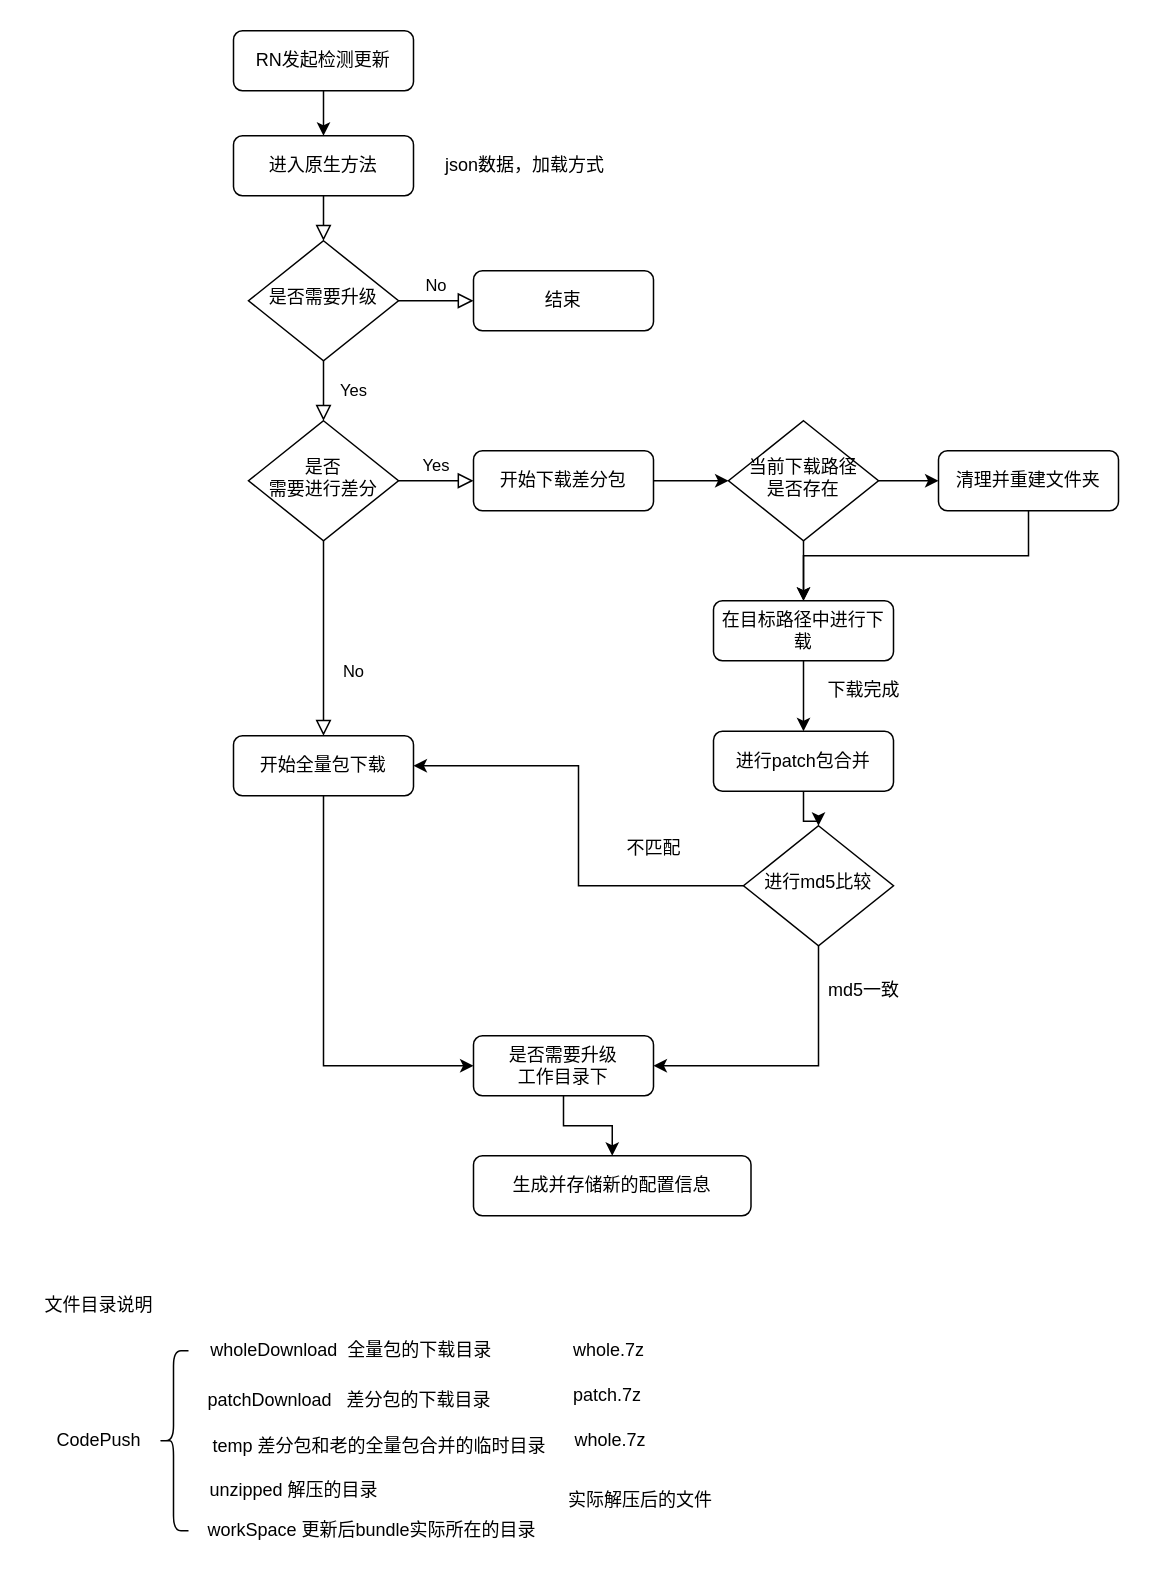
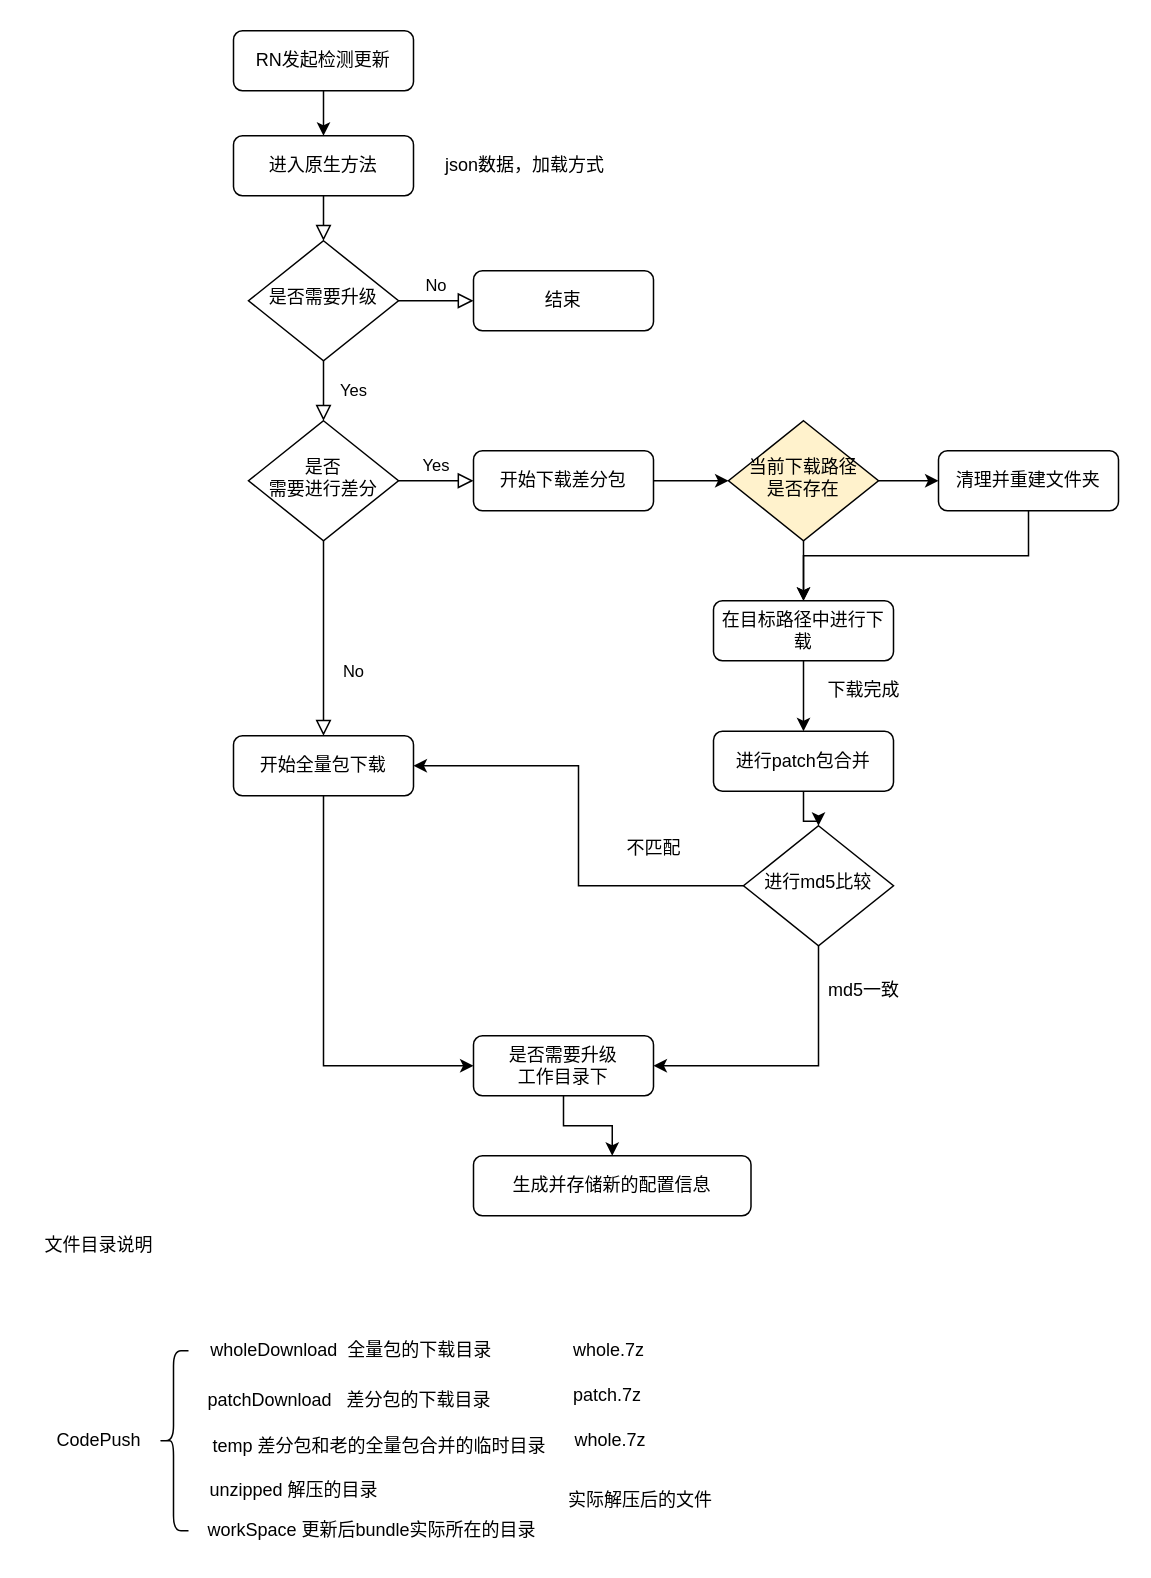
  <mxCell id="0" />
  <mxCell id="1" parent="0" />
  <mxCell id="2" value="" style="rounded=0;html=1;jettySize=auto;orthogonalLoop=1;fontSize=11;endArrow=block;endFill=0;endSize=8;strokeWidth=1;shadow=0;labelBackgroundColor=none;edgeStyle=orthogonalEdgeStyle;" parent="1" source="3" target="6" edge="1"><mxGeometry relative="1" as="geometry" /></mxCell>
  <mxCell id="3" value="进入原生方法" style="rounded=1;whiteSpace=wrap;html=1;fontSize=12;glass=0;strokeWidth=1;shadow=0;" parent="1" vertex="1"><mxGeometry x="155" y="90" width="120" height="40" as="geometry" /></mxCell>
  <mxCell id="4" value="Yes" style="rounded=0;html=1;jettySize=auto;orthogonalLoop=1;fontSize=11;endArrow=block;endFill=0;endSize=8;strokeWidth=1;shadow=0;labelBackgroundColor=none;edgeStyle=orthogonalEdgeStyle;" parent="1" source="6" target="10" edge="1"><mxGeometry y="20" relative="1" as="geometry"><mxPoint as="offset" /></mxGeometry></mxCell>
  <mxCell id="5" value="No" style="edgeStyle=orthogonalEdgeStyle;rounded=0;html=1;jettySize=auto;orthogonalLoop=1;fontSize=11;endArrow=block;endFill=0;endSize=8;strokeWidth=1;shadow=0;labelBackgroundColor=none;" parent="1" source="6" target="7" edge="1"><mxGeometry y="10" relative="1" as="geometry"><mxPoint as="offset" /></mxGeometry></mxCell>
  <mxCell id="6" value="是否需要升级" style="rhombus;whiteSpace=wrap;html=1;shadow=0;fontFamily=Helvetica;fontSize=12;align=center;strokeWidth=1;spacing=6;spacingTop=-4;" parent="1" vertex="1"><mxGeometry x="165" y="160" width="100" height="80" as="geometry" /></mxCell>
  <mxCell id="7" value="结束" style="rounded=1;whiteSpace=wrap;html=1;fontSize=12;glass=0;strokeWidth=1;shadow=0;" parent="1" vertex="1"><mxGeometry x="315" y="180" width="120" height="40" as="geometry" /></mxCell>
  <mxCell id="8" value="No" style="rounded=0;html=1;jettySize=auto;orthogonalLoop=1;fontSize=11;endArrow=block;endFill=0;endSize=8;strokeWidth=1;shadow=0;labelBackgroundColor=none;edgeStyle=orthogonalEdgeStyle;" parent="1" source="10" target="12" edge="1"><mxGeometry x="0.333" y="20" relative="1" as="geometry"><mxPoint as="offset" /></mxGeometry></mxCell>
  <mxCell id="9" value="Yes" style="edgeStyle=orthogonalEdgeStyle;rounded=0;html=1;jettySize=auto;orthogonalLoop=1;fontSize=11;endArrow=block;endFill=0;endSize=8;strokeWidth=1;shadow=0;labelBackgroundColor=none;" parent="1" source="10" target="14" edge="1"><mxGeometry y="10" relative="1" as="geometry"><mxPoint as="offset" /></mxGeometry></mxCell>
  <mxCell id="10" value="是否&lt;br&gt;需要进行差分" style="rhombus;whiteSpace=wrap;html=1;shadow=0;fontFamily=Helvetica;fontSize=12;align=center;strokeWidth=1;spacing=6;spacingTop=-4;" parent="1" vertex="1"><mxGeometry x="165" y="280" width="100" height="80" as="geometry" /></mxCell>
  <mxCell id="11" style="edgeStyle=orthogonalEdgeStyle;rounded=0;orthogonalLoop=1;jettySize=auto;html=1;exitX=0.5;exitY=1;exitDx=0;exitDy=0;entryX=0;entryY=0.5;entryDx=0;entryDy=0;" parent="1" source="12" target="33" edge="1"><mxGeometry relative="1" as="geometry" /></mxCell>
  <mxCell id="12" value="开始全量包下载" style="rounded=1;whiteSpace=wrap;html=1;fontSize=12;glass=0;strokeWidth=1;shadow=0;" parent="1" vertex="1"><mxGeometry x="155" y="490" width="120" height="40" as="geometry" /></mxCell>
  <mxCell id="13" style="edgeStyle=orthogonalEdgeStyle;rounded=0;orthogonalLoop=1;jettySize=auto;html=1;exitX=1;exitY=0.5;exitDx=0;exitDy=0;entryX=0;entryY=0.5;entryDx=0;entryDy=0;" parent="1" source="14" target="26" edge="1"><mxGeometry relative="1" as="geometry" /></mxCell>
  <mxCell id="14" value="开始下载差分包" style="rounded=1;whiteSpace=wrap;html=1;fontSize=12;glass=0;strokeWidth=1;shadow=0;" parent="1" vertex="1"><mxGeometry x="315" y="300" width="120" height="40" as="geometry" /></mxCell>
  <mxCell id="15" style="edgeStyle=orthogonalEdgeStyle;rounded=0;orthogonalLoop=1;jettySize=auto;html=1;exitX=0.5;exitY=1;exitDx=0;exitDy=0;entryX=0.5;entryY=0;entryDx=0;entryDy=0;" parent="1" source="16" target="3" edge="1"><mxGeometry relative="1" as="geometry" /></mxCell>
  <mxCell id="16" value="RN发起检测更新" style="rounded=1;whiteSpace=wrap;html=1;fontSize=12;glass=0;strokeWidth=1;shadow=0;" parent="1" vertex="1"><mxGeometry x="155" y="20" width="120" height="40" as="geometry" /></mxCell>
  <mxCell id="17" value="json数据，加载方式" style="text;html=1;align=center;verticalAlign=middle;resizable=0;points=[];autosize=1;strokeColor=none;fillColor=none;" parent="1" vertex="1"><mxGeometry x="289" y="100" width="120" height="20" as="geometry" /></mxCell>
  <mxCell id="18" style="edgeStyle=orthogonalEdgeStyle;rounded=0;orthogonalLoop=1;jettySize=auto;html=1;exitX=0.5;exitY=1;exitDx=0;exitDy=0;" parent="1" source="19" target="23" edge="1"><mxGeometry relative="1" as="geometry" /></mxCell>
  <mxCell id="19" value="清理并重建文件夹" style="rounded=1;whiteSpace=wrap;html=1;fontSize=12;glass=0;strokeWidth=1;shadow=0;" parent="1" vertex="1"><mxGeometry x="625" y="300" width="120" height="40" as="geometry" /></mxCell>
  <mxCell id="20" value="" style="edgeStyle=orthogonalEdgeStyle;rounded=0;orthogonalLoop=1;jettySize=auto;html=1;" parent="1" source="21" target="30" edge="1"><mxGeometry relative="1" as="geometry" /></mxCell>
  <mxCell id="21" value="进行patch包合并" style="rounded=1;whiteSpace=wrap;html=1;fontSize=12;glass=0;strokeWidth=1;shadow=0;" parent="1" vertex="1"><mxGeometry x="475" y="487" width="120" height="40" as="geometry" /></mxCell>
  <mxCell id="22" style="edgeStyle=orthogonalEdgeStyle;rounded=0;orthogonalLoop=1;jettySize=auto;html=1;exitX=0.5;exitY=1;exitDx=0;exitDy=0;entryX=0.5;entryY=0;entryDx=0;entryDy=0;" parent="1" source="23" target="21" edge="1"><mxGeometry relative="1" as="geometry" /></mxCell>
  <mxCell id="23" value="在目标路径中进行下载" style="rounded=1;whiteSpace=wrap;html=1;fontSize=12;glass=0;strokeWidth=1;shadow=0;" parent="1" vertex="1"><mxGeometry x="475" y="400" width="120" height="40" as="geometry" /></mxCell>
  <mxCell id="24" style="edgeStyle=orthogonalEdgeStyle;rounded=0;orthogonalLoop=1;jettySize=auto;html=1;exitX=1;exitY=0.5;exitDx=0;exitDy=0;entryX=0;entryY=0.5;entryDx=0;entryDy=0;" parent="1" source="26" target="19" edge="1"><mxGeometry relative="1" as="geometry" /></mxCell>
  <mxCell id="25" style="edgeStyle=orthogonalEdgeStyle;rounded=0;orthogonalLoop=1;jettySize=auto;html=1;exitX=0.5;exitY=1;exitDx=0;exitDy=0;" parent="1" source="26" target="23" edge="1"><mxGeometry relative="1" as="geometry" /></mxCell>
- <mxCell id="26" value="当前下载路径&lt;br&gt;是否存在" style="rhombus;whiteSpace=wrap;html=1;shadow=0;fontFamily=Helvetica;fontSize=12;align=center;strokeWidth=1;spacing=6;spacingTop=-4;" parent="1" vertex="1"><mxGeometry x="485" y="280" width="100" height="80" as="geometry" /></mxCell>
+ <mxCell id="26" value="当前下载路径&lt;br&gt;是否存在" style="rhombus;whiteSpace=wrap;html=1;shadow=0;fontFamily=Helvetica;fontSize=12;align=center;strokeWidth=1;spacing=6;spacingTop=-4;fillColor=#fff2cc;" parent="1" vertex="1"><mxGeometry x="485" y="280" width="100" height="80" as="geometry" /></mxCell>
  <mxCell id="27" value="下载完成" style="text;html=1;align=center;verticalAlign=middle;resizable=0;points=[];autosize=1;strokeColor=none;fillColor=none;" parent="1" vertex="1"><mxGeometry x="545" y="450" width="60" height="20" as="geometry" /></mxCell>
  <mxCell id="28" style="edgeStyle=orthogonalEdgeStyle;rounded=0;orthogonalLoop=1;jettySize=auto;html=1;exitX=0;exitY=0.5;exitDx=0;exitDy=0;entryX=1;entryY=0.5;entryDx=0;entryDy=0;" parent="1" source="30" target="12" edge="1"><mxGeometry relative="1" as="geometry" /></mxCell>
  <mxCell id="29" style="edgeStyle=orthogonalEdgeStyle;rounded=0;orthogonalLoop=1;jettySize=auto;html=1;exitX=0.5;exitY=1;exitDx=0;exitDy=0;entryX=1;entryY=0.5;entryDx=0;entryDy=0;" parent="1" source="30" target="33" edge="1"><mxGeometry relative="1" as="geometry" /></mxCell>
  <mxCell id="30" value="进行md5比较" style="rhombus;whiteSpace=wrap;html=1;shadow=0;fontFamily=Helvetica;fontSize=12;align=center;strokeWidth=1;spacing=6;spacingTop=-4;" parent="1" vertex="1"><mxGeometry x="495" y="550" width="100" height="80" as="geometry" /></mxCell>
  <mxCell id="31" value="不匹配" style="text;html=1;align=center;verticalAlign=middle;resizable=0;points=[];autosize=1;strokeColor=none;fillColor=none;" parent="1" vertex="1"><mxGeometry x="410" y="555" width="50" height="20" as="geometry" /></mxCell>
  <mxCell id="32" style="edgeStyle=orthogonalEdgeStyle;rounded=0;orthogonalLoop=1;jettySize=auto;html=1;exitX=0.5;exitY=1;exitDx=0;exitDy=0;entryX=0.5;entryY=0;entryDx=0;entryDy=0;" parent="1" source="33" target="35" edge="1"><mxGeometry relative="1" as="geometry" /></mxCell>
  <mxCell id="33" value="是否需要升级&lt;br&gt;工作目录下" style="rounded=1;whiteSpace=wrap;html=1;fontSize=12;glass=0;strokeWidth=1;shadow=0;" parent="1" vertex="1"><mxGeometry x="315" y="690" width="120" height="40" as="geometry" /></mxCell>
  <mxCell id="34" value="md5一致" style="text;html=1;align=center;verticalAlign=middle;resizable=0;points=[];autosize=1;strokeColor=none;fillColor=none;" parent="1" vertex="1"><mxGeometry x="545" y="650" width="60" height="20" as="geometry" /></mxCell>
  <mxCell id="35" value="生成并存储新的配置信息" style="rounded=1;whiteSpace=wrap;html=1;fontSize=12;glass=0;strokeWidth=1;shadow=0;" parent="1" vertex="1"><mxGeometry x="315" y="770" width="185" height="40" as="geometry" /></mxCell>
  <mxCell id="36" value="" style="shape=curlyBracket;whiteSpace=wrap;html=1;rounded=1;size=0.5;" parent="1" vertex="1"><mxGeometry x="105" y="900" width="20" height="120" as="geometry" /></mxCell>
  <mxCell id="37" value="CodePush" style="text;html=1;align=center;verticalAlign=middle;resizable=0;points=[];autosize=1;strokeColor=none;fillColor=none;" parent="1" vertex="1"><mxGeometry x="30" y="950" width="70" height="20" as="geometry" /></mxCell>
- <mxCell id="38" value="文件目录说明" style="text;html=1;align=center;verticalAlign=middle;resizable=0;points=[];autosize=1;strokeColor=none;fillColor=none;" parent="1" vertex="1"><mxGeometry x="20" y="860" width="90" height="20" as="geometry" /></mxCell>
+ <mxCell id="38" value="文件目录说明" style="text;html=1;align=center;verticalAlign=middle;resizable=0;points=[];autosize=1;strokeColor=none;fillColor=none;" parent="1" vertex="1"><mxGeometry x="20" y="820" width="90" height="20" as="geometry" /></mxCell>
  <mxCell id="39" value="wholeDownload&amp;nbsp; 全量包的下载目录" style="text;html=1;align=left;verticalAlign=middle;resizable=0;points=[];autosize=1;strokeColor=none;fillColor=none;" parent="1" vertex="1"><mxGeometry x="138" y="890" width="200" height="20" as="geometry" /></mxCell>
  <mxCell id="40" value="patchDownload&amp;nbsp; &amp;nbsp;差分包的下载目录" style="text;html=1;align=center;verticalAlign=middle;resizable=0;points=[];autosize=1;strokeColor=none;fillColor=none;" parent="1" vertex="1"><mxGeometry x="132" y="923" width="200" height="20" as="geometry" /></mxCell>
  <mxCell id="41" value="temp 差分包和老的全量包合并的临时目录" style="text;html=1;align=center;verticalAlign=middle;resizable=0;points=[];autosize=1;strokeColor=none;fillColor=none;" parent="1" vertex="1"><mxGeometry x="132" y="954" width="240" height="20" as="geometry" /></mxCell>
  <mxCell id="42" value="unzipped 解压的目录" style="text;html=1;align=center;verticalAlign=middle;resizable=0;points=[];autosize=1;strokeColor=none;fillColor=none;" parent="1" vertex="1"><mxGeometry x="130" y="983" width="130" height="20" as="geometry" /></mxCell>
  <mxCell id="43" value="workSpace 更新后bundle实际所在的目录" style="text;html=1;align=center;verticalAlign=middle;resizable=0;points=[];autosize=1;strokeColor=none;fillColor=none;" parent="1" vertex="1"><mxGeometry x="132" y="1010" width="230" height="20" as="geometry" /></mxCell>
  <mxCell id="44" value="whole.7z" style="text;html=1;align=center;verticalAlign=middle;resizable=0;points=[];autosize=1;strokeColor=none;fillColor=none;" parent="1" vertex="1"><mxGeometry x="375" y="890" width="60" height="20" as="geometry" /></mxCell>
  <mxCell id="45" value="patch.7z" style="text;html=1;align=center;verticalAlign=middle;resizable=0;points=[];autosize=1;strokeColor=none;fillColor=none;" parent="1" vertex="1"><mxGeometry x="374" y="920" width="60" height="20" as="geometry" /></mxCell>
  <mxCell id="46" value="whole.7z" style="text;html=1;align=center;verticalAlign=middle;resizable=0;points=[];autosize=1;strokeColor=none;fillColor=none;" parent="1" vertex="1"><mxGeometry x="375.5" y="950" width="60" height="20" as="geometry" /></mxCell>
  <mxCell id="47" value="实际解压后的文件" style="text;html=1;align=center;verticalAlign=middle;resizable=0;points=[];autosize=1;strokeColor=none;fillColor=none;" parent="1" vertex="1"><mxGeometry x="370.5" y="990" width="110" height="20" as="geometry" /></mxCell>
